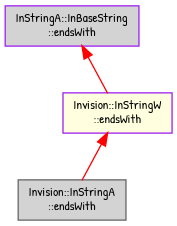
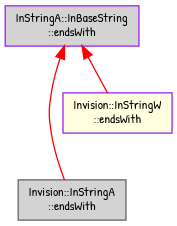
  digraph {
    fontname="Patrick Hand"
    rankdir=TB
    node [color=purple fillcolor=lightgrey fontname="Patrick Hand" fontsize=10 shape=record style=filled]
    edge [color=red dir=back fontname="Patrick Hand" fontsize=10 labelfontname=Helvetica labelfontsize=10 style=solid]
    n1 [fontcolor=black height=0.2 label="InStringA::InBaseString\l::endsWith" width=0.4]
    n2 [color=gray40 height=0.2 label="Invision::InStringA\l::endsWith" width=0.4]
    n3 [fillcolor=lightyellow height=0.2 label="Invision::InStringW\l::endsWith" width=0.4]
-   n3 -> n2
+   n1 -> n2
    n1 -> n3
  }
